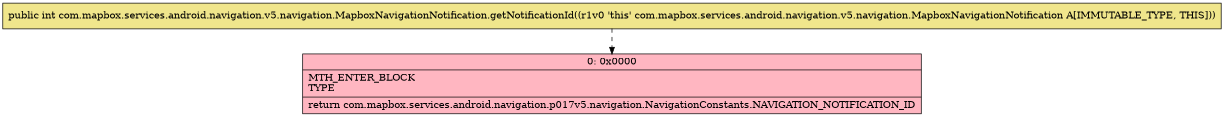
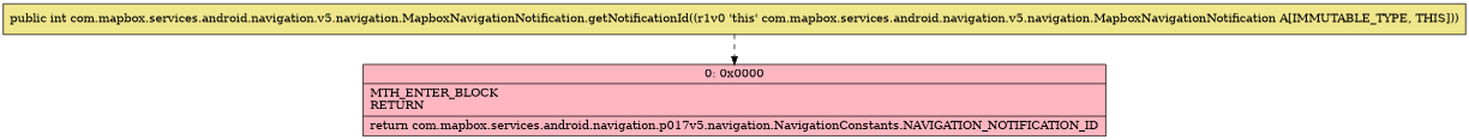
  digraph {
    node [shape=record style=filled]
-   n1 [label="{0\:\ 0x0000|MTH_ENTER_BLOCK\lTYPE\l|return com.mapbox.services.android.navigation.p017v5.navigation.NavigationConstants.NAVIGATION_NOTIFICATION_ID\l}" fillcolor=lightpink]
+   n1 [label="{0\:\ 0x0000|MTH_ENTER_BLOCK\lRETURN\l|return com.mapbox.services.android.navigation.p017v5.navigation.NavigationConstants.NAVIGATION_NOTIFICATION_ID\l}" fillcolor=lightpink]
    n2 [label="{public int com.mapbox.services.android.navigation.v5.navigation.MapboxNavigationNotification.getNotificationId((r1v0 'this' com.mapbox.services.android.navigation.v5.navigation.MapboxNavigationNotification A[IMMUTABLE_TYPE, THIS])) }" fillcolor=khaki]
    n2 -> n1 [style=dashed]
  }
